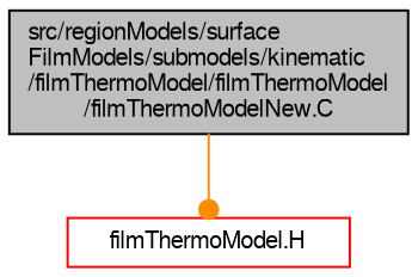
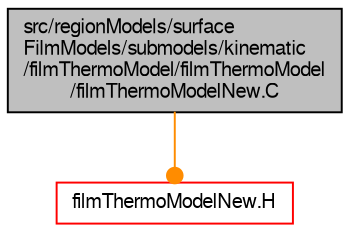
  digraph {
    node [fontname=FreeSans fontsize=10 shape=record]
    n1 [color=black fillcolor=grey75 fontcolor=black height=0.2 label="src/regionModels/surface\lFilmModels/submodels/kinematic\l/filmThermoModel/filmThermoModel\l/filmThermoModelNew.C" style=filled width=0.4]
-   n2 [color=red height=0.2 label="filmThermoModel.H" width=0.4]
+   n2 [color=red height=0.2 label="filmThermoModelNew.H" width=0.4]
    n1 -> n2 [color=darkorange fontname=FreeSans fontsize=10 labelfontname=FreeSans labelfontsize=10 style=solid arrowhead=dot]
  }
